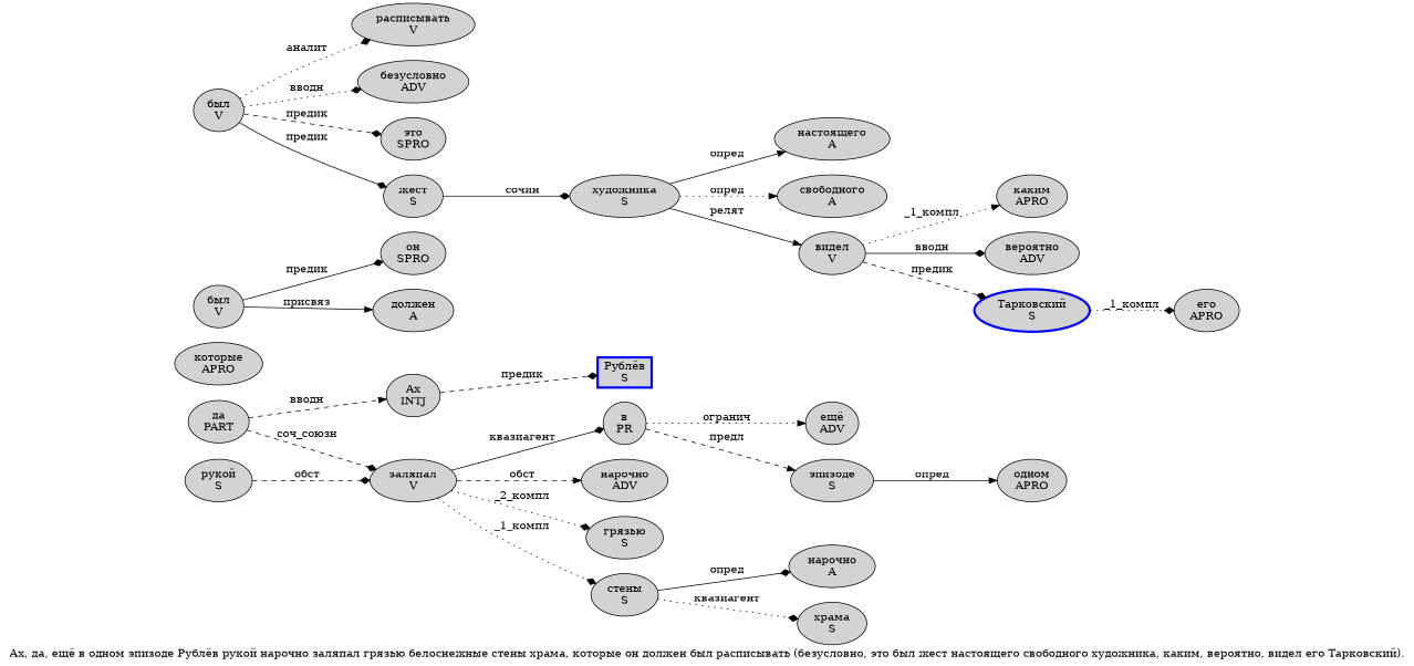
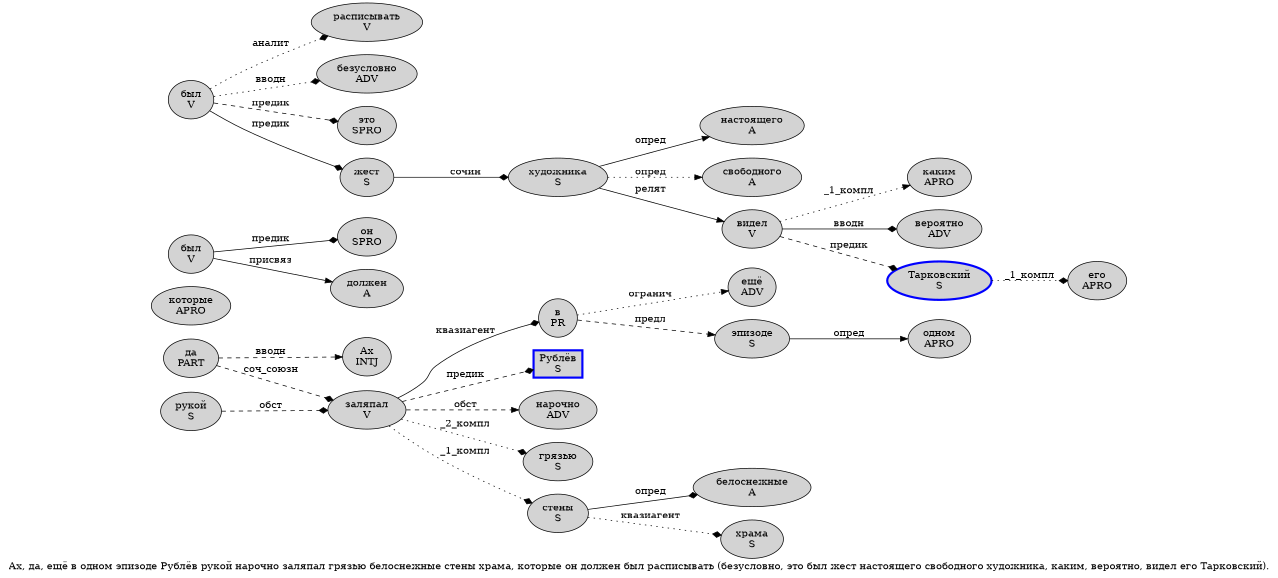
  digraph {
    label="Ах, да, ещё в одном эпизоде Рублёв рукой нарочно заляпал грязью белоснежные стены храма, которые он должен был расписывать (безусловно, это был жест настоящего свободного художника, каким, вероятно, видел его Тарковский)."
    rankdir=LR
    node [fillcolor=lightgray penwidth=1 shape=ellipse style=filled]
    edge [arrowhead=diamond style=solid]
    n1 [label="Ах\nINTJ"]
    n2 [label="да\nPART"]
    n3 [label="заляпал\nV"]
    n4 [label="в\nPR"]
    n5 [color=blue label="Рублёв\nS" penwidth=3 shape=box]
    n6 [label="нарочно\nADV"]
    n7 [label="грязью\nS"]
    n8 [label="стены\nS"]
    n9 [label="ещё\nADV"]
    n10 [label="эпизоде\nS"]
    n11 [label="одном\nAPRO"]
    n12 [label="рукой\nS"]
-   n13 [label="нарочно\nA"]
+   n13 [label="белоснежные\nA"]
    n14 [label="храма\nS"]
    n15 [label="которые\nAPRO"]
    n16 [label="он\nSPRO"]
    n17 [label="должен\nA"]
    n18 [label="был\nV"]
    n19 [label="расписывать\nV"]
    n20 [label="безусловно\nADV"]
    n21 [label="это\nSPRO"]
    n22 [label="был\nV"]
    n23 [label="жест\nS"]
    n24 [label="художника\nS"]
    n25 [label="настоящего\nA"]
    n26 [label="свободного\nA"]
    n27 [label="видел\nV"]
    n28 [label="каким\nAPRO"]
    n29 [label="вероятно\nADV"]
    n30 [color=blue label="Тарковский\nS" penwidth=3]
    n31 [label="его\nAPRO"]
    n2 -> n1 [arrowhead=normal label="вводн" style=dashed]
    n2 -> n3 [label="соч_союзн" style=dashed]
    n3 -> n4 [label="квазиагент"]
-   n1 -> n5 [label="предик" style=dashed]
+   n3 -> n5 [label="предик" style=dashed]
    n3 -> n6 [arrowhead=normal label="обст" style=dashed]
    n3 -> n7 [label="_2_компл" style=dotted]
    n3 -> n8 [label="_1_компл" style=dotted]
    n4 -> n9 [arrowhead=normal label="огранич" style=dotted]
    n4 -> n10 [arrowhead=normal label="предл" style=dashed]
    n8 -> n13 [label="опред"]
    n8 -> n14 [label="квазиагент" style=dotted]
    n10 -> n11 [arrowhead=normal label="опред"]
    n12 -> n3 [label="обст" style=dashed]
    n18 -> n16 [label="предик"]
    n18 -> n17 [arrowhead=normal label="присвяз"]
    n22 -> n19 [label="аналит" style=dotted]
    n22 -> n20 [label="вводн" style=dotted]
    n22 -> n21 [label="предик" style=dashed]
    n22 -> n23 [label="предик"]
    n23 -> n24 [label="сочин"]
    n24 -> n25 [arrowhead=normal label="опред"]
    n24 -> n26 [arrowhead=normal label="опред" style=dotted]
    n24 -> n27 [arrowhead=normal label="релят"]
    n27 -> n28 [arrowhead=normal label="_1_компл" style=dotted]
    n27 -> n29 [label="вводн"]
    n27 -> n30 [label="предик" style=dashed]
    n30 -> n31 [label="_1_компл" style=dotted]
  }
